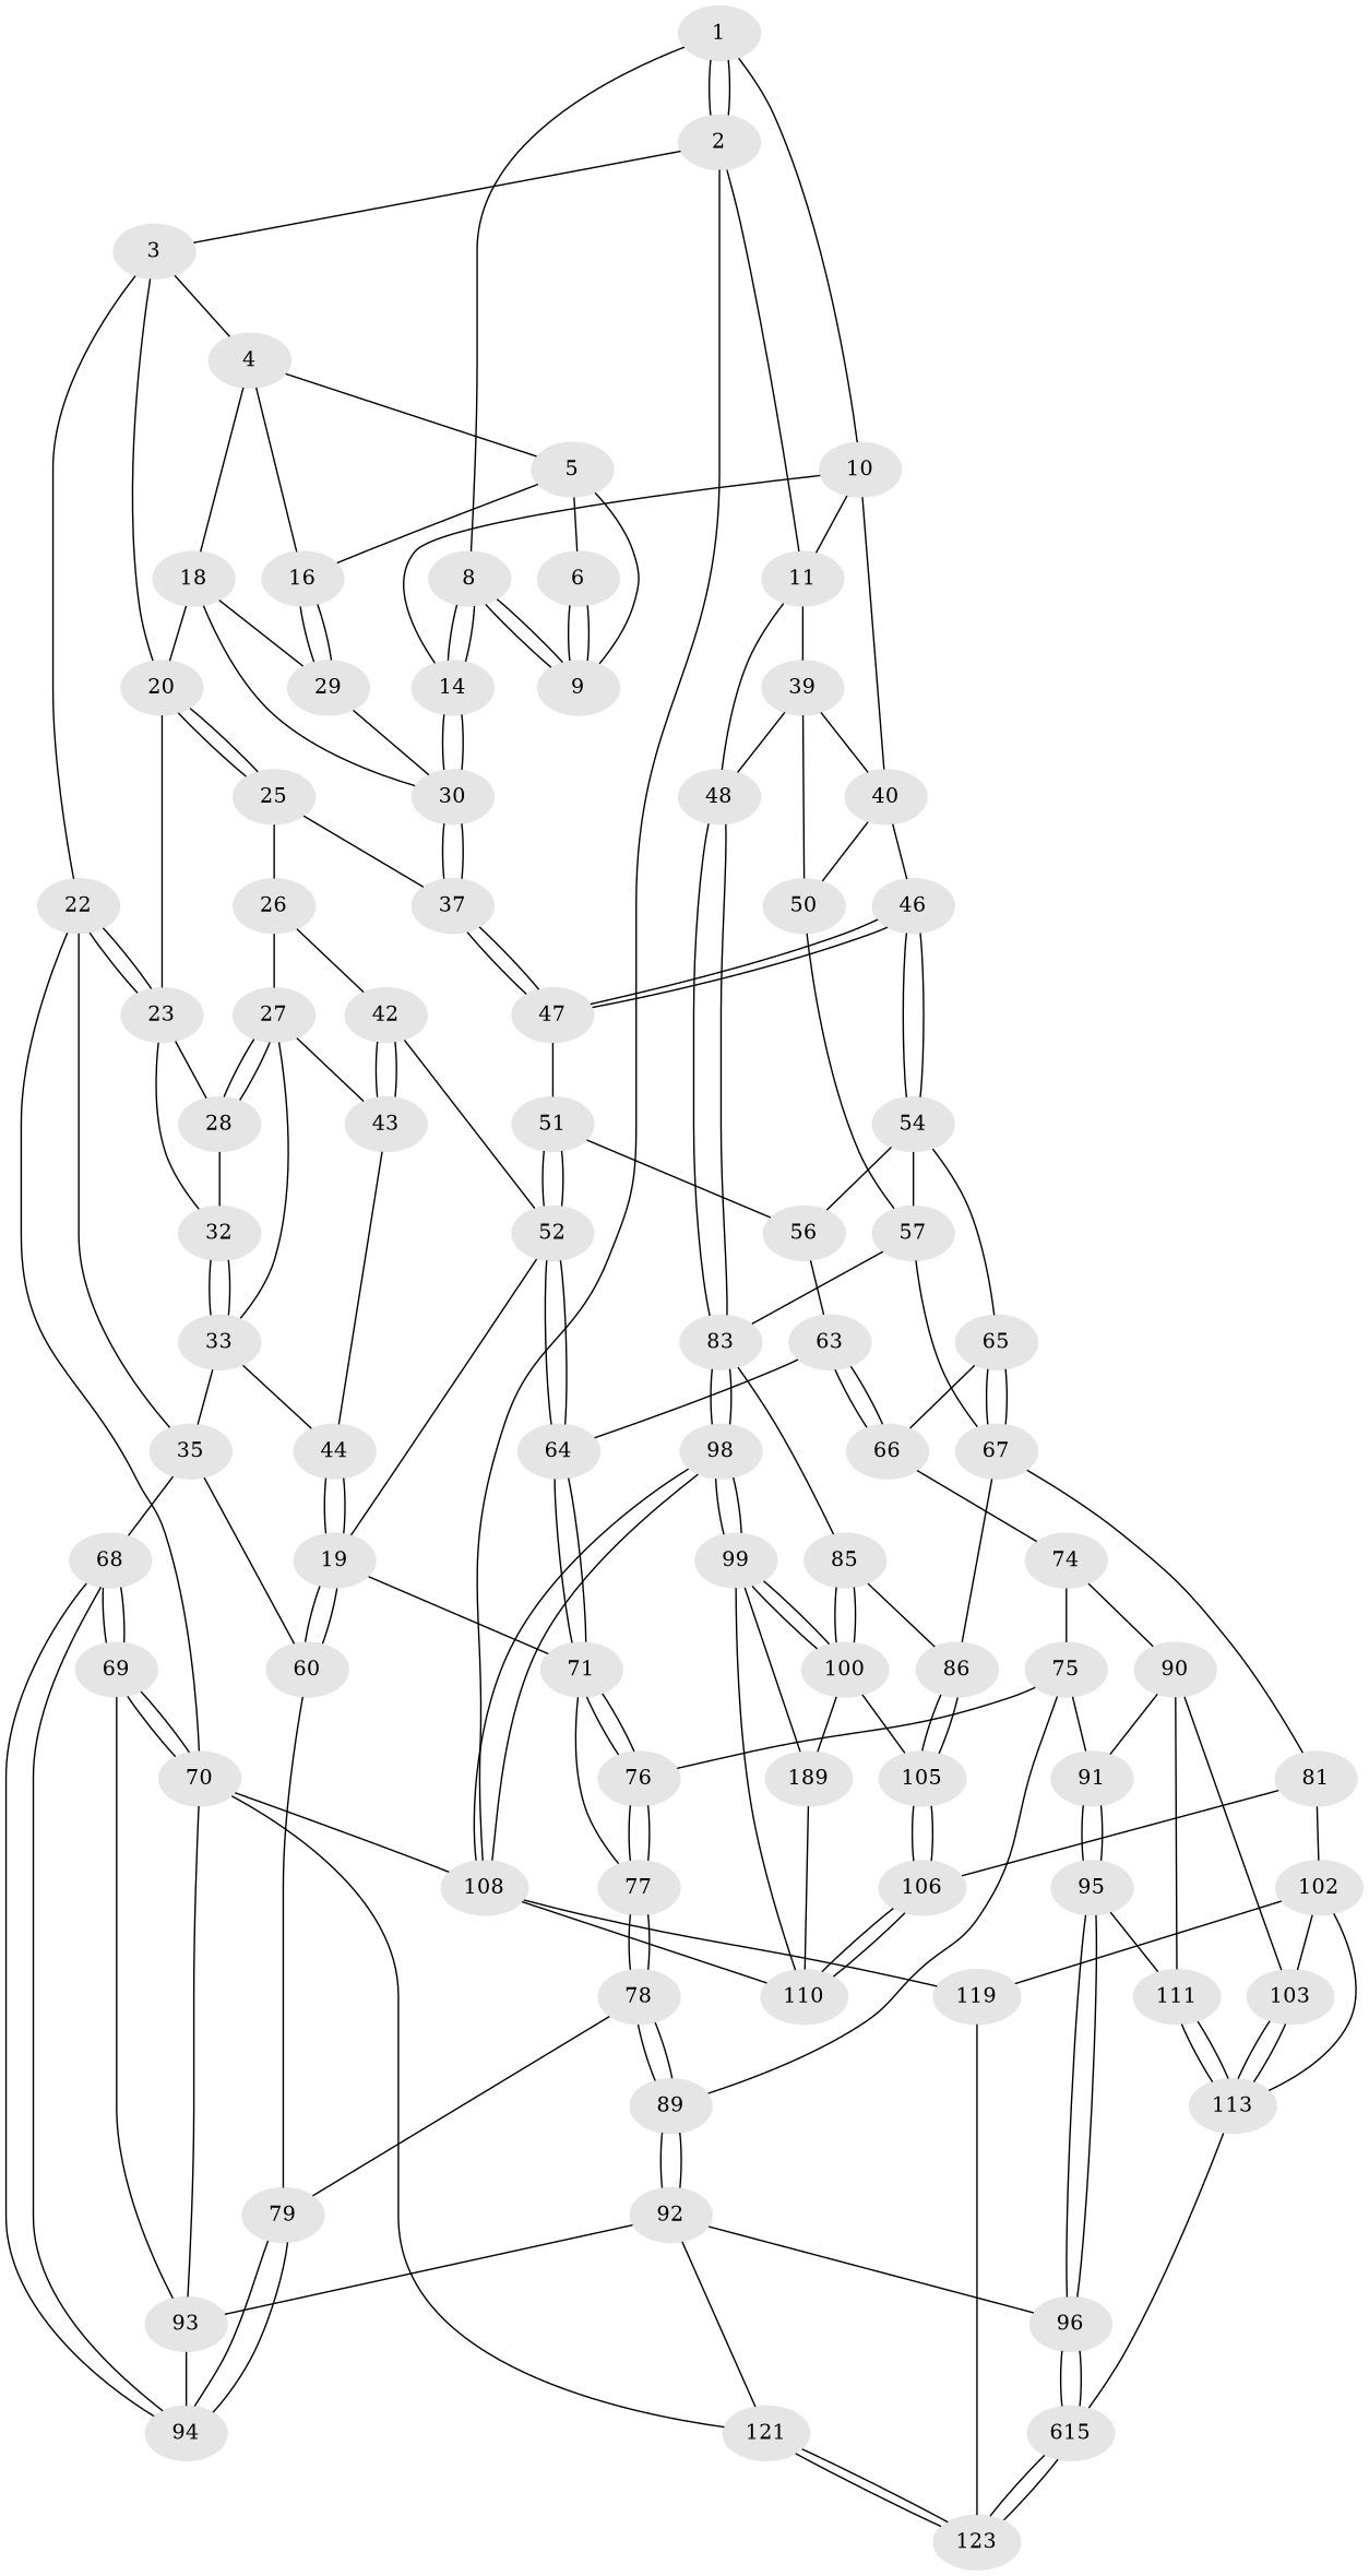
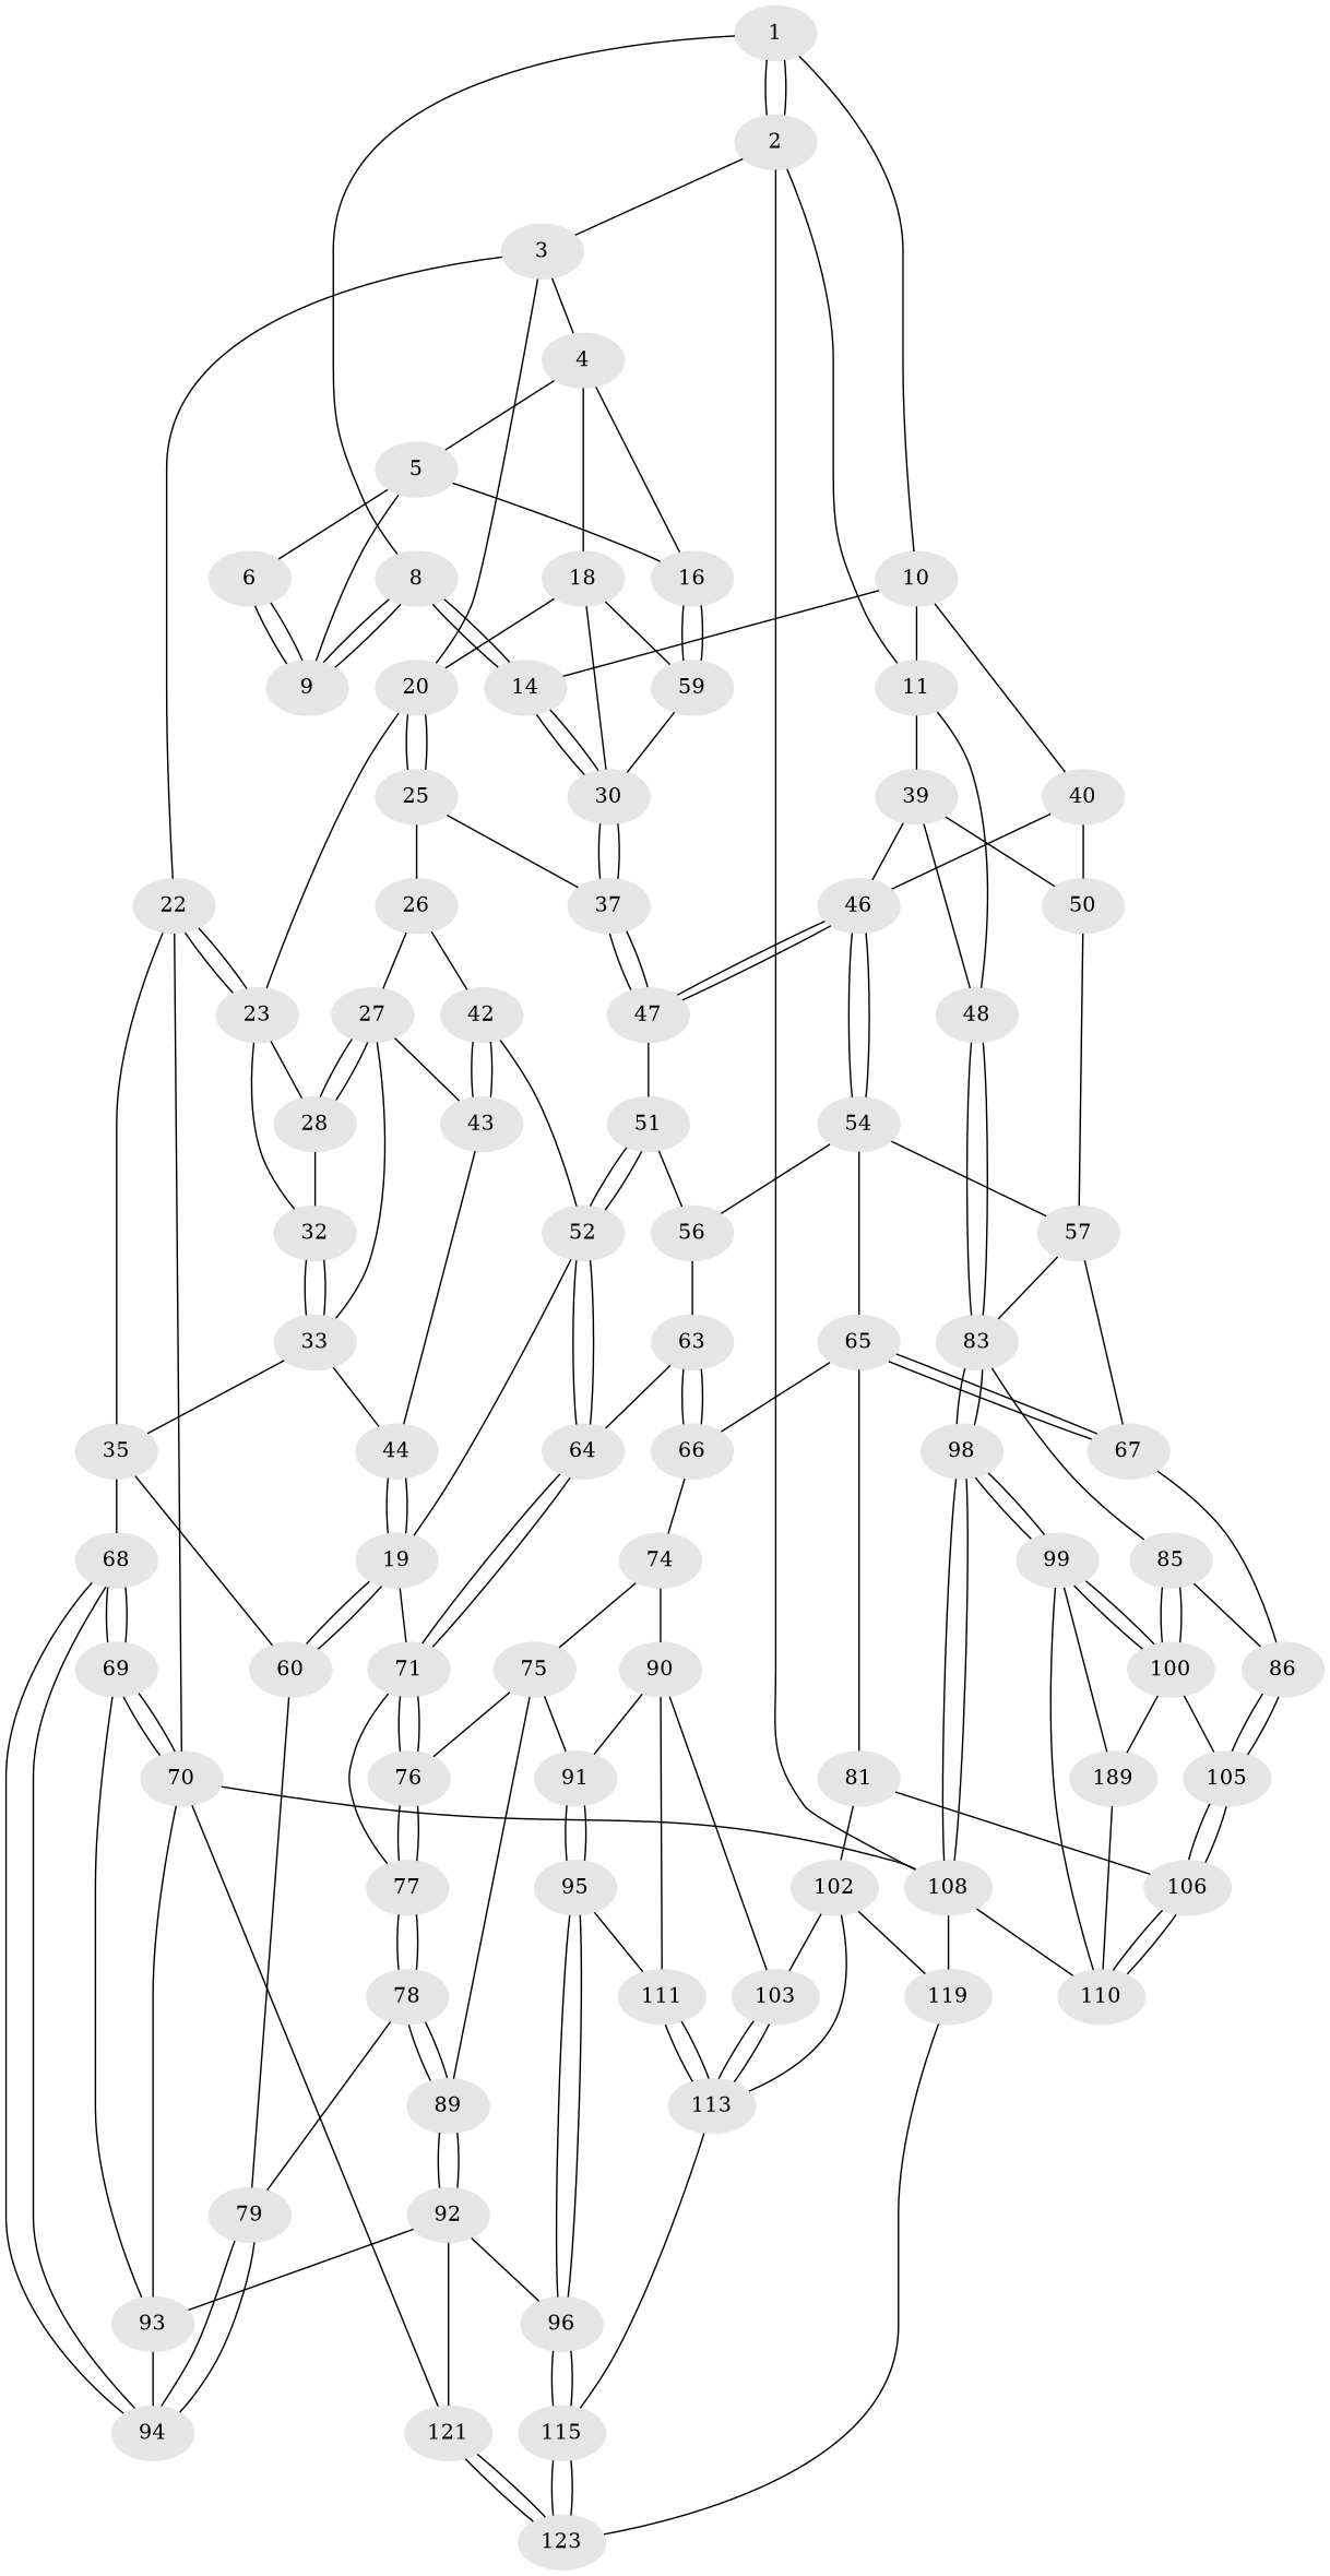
  graph {
    node [color=gray90 style=filled]
    1 [super="+7"]
    2
    8
    10 [super="+13"]
    3
    11 [super="+12"]
    108 [super="+118"]
    9
    14
    40 [super="+45"]
    4 [super="+17"]
    20 [super="+21"]
    22
    39 [super="+49"]
    48
    110 [super="+117"]
    119
    5 [super="+15"]
    16
    18 [super="+19"]
    23 [super="+24"]
    25 [super="+38"]
    35 [super="+61"]
    70 [super="+122"]
    6
-   29
+   29 [label=59]
    30 [super="+31"]
    50
    46
    83 [super="+84"]
    37
    28
    32
    26 [super="+41"]
    60
    68
    93 [super="+116"]
    121
    33 [super="+34"]
    27 [super="+36"]
    42
    47
    43
    52 [super="+53"]
    44
    n46 [label=19 super="+62"]
    79
    69
    94
    51
    57 [super="+58"]
    54 [super="+55"]
    64
    71 [super="+72"]
    56
    65
    85
    98
    67 [super="+80"]
    63
    66 [super="+73"]
    81 [super="+101"]
    86
    76
    77
    74 [super="+87"]
    75 [super="+88"]
    90 [super="+104"]
    102 [super="+120"]
    106
    105
    123
    78
    89
    91
    103
    111
    92 [super="+97"]
    95
    113 [super="+114"]
    100 [super="+107"]
    99 [super="+112"]
    n83 [label=189]
    96
-   115 [label=615]
+   115
    1 -- 2
    1 -- 2
    1 -- 8
    1 -- 10
    2 -- 3
    2 -- 11
    2 -- 108
    8 -- 9
    8 -- 9
    8 -- 14
    8 -- 14
    10 -- 11
    10 -- 14
    10 -- 40
    3 -- 4
    3 -- 20
    3 -- 22
    11 -- 39
    11 -- 48
    108 -- 110
    108 -- 119
    14 -- 30
    14 -- 30
    40 -- 50
    40 -- 46
    4 -- 5
    4 -- 16
    4 -- 18
    20 -- 23
    20 -- 25
    20 -- 25
    22 -- 23
    22 -- 23
    22 -- 35
    22 -- 70
-   39 -- 40
+   39 -- 46
    39 -- 48
    39 -- 50
    48 -- 83
    48 -- 83
    119 -- 123
    5 -- 9
    5 -- 16
    5 -- 6
    16 -- 29
    16 -- 29
    18 -- 20
    18 -- 29
    18 -- 30
    23 -- 28
    23 -- 32
    25 -- 37
    25 -- 26 [weight=2]
    35 -- 60
    35 -- 68
    70 -- 108
    70 -- 93
    70 -- 121
    6 -- 9
    6 -- 9
    29 -- 30
    30 -- 37
    30 -- 37
    50 -- 57
    46 -- 47
    46 -- 47
    46 -- 54
    46 -- 54
    83 -- 85
    83 -- 98
    83 -- 98
    37 -- 47
    37 -- 47
    28 -- 32
    32 -- 33
    32 -- 33
    26 -- 27
    26 -- 42
    60 -- 79
    68 -- 69
    68 -- 69
    68 -- 94
    68 -- 94
    93 -- 94
    121 -- 123
    121 -- 123
    33 -- 35
    33 -- 44
    27 -- 28
    27 -- 28
    27 -- 33
    27 -- 43
    42 -- 43
    42 -- 43
    42 -- 52
    47 -- 51
    43 -- 44
    52 -- n46
    52 -- 64
    52 -- 64
    44 -- n46
    44 -- n46
    n46 -- 60
    n46 -- 60
    n46 -- 71
    79 -- 94
    79 -- 94
    69 -- 70
    69 -- 70
    69 -- 93
    51 -- 52
    51 -- 52
    51 -- 56
    57 -- 83
    57 -- 67
    54 -- 57
    54 -- 56
    54 -- 65
    64 -- 71
    64 -- 71
    71 -- 76
    71 -- 76
    71 -- 77
    56 -- 63
    65 -- 67
    65 -- 67
    65 -- 66
    85 -- 86
    85 -- 100
    85 -- 100
    98 -- 108
    98 -- 108
    98 -- 99
    98 -- 99
-   67 -- 81
+   65 -- 81
    67 -- 86
    63 -- 64
    63 -- 66
    63 -- 66
    66 -- 74
    81 -- 102
    81 -- 106
    86 -- 105
    86 -- 105
    76 -- 77
    76 -- 77
    77 -- 78
    77 -- 78
    74 -- 75
    74 -- 90
    75 -- 76
    75 -- 89
    75 -- 91
    90 -- 91
    90 -- 103
    90 -- 111
    102 -- 119
    102 -- 103
    102 -- 113
    106 -- 110
    106 -- 110
    105 -- 106
    105 -- 106
    78 -- 79
    78 -- 89
    78 -- 89
    89 -- 92
    89 -- 92
    91 -- 95
    91 -- 95
    103 -- 113
    103 -- 113
    111 -- 113
    111 -- 113
    92 -- 93
    92 -- 121
    92 -- 96
    95 -- 111
    95 -- 96
    95 -- 96
    113 -- 115
    100 -- 105
    100 -- n83
    99 -- 110
    99 -- 100
    99 -- 100
    99 -- n83
    n83 -- 110
    96 -- 115
    96 -- 115
    115 -- 123
    115 -- 123
  }
